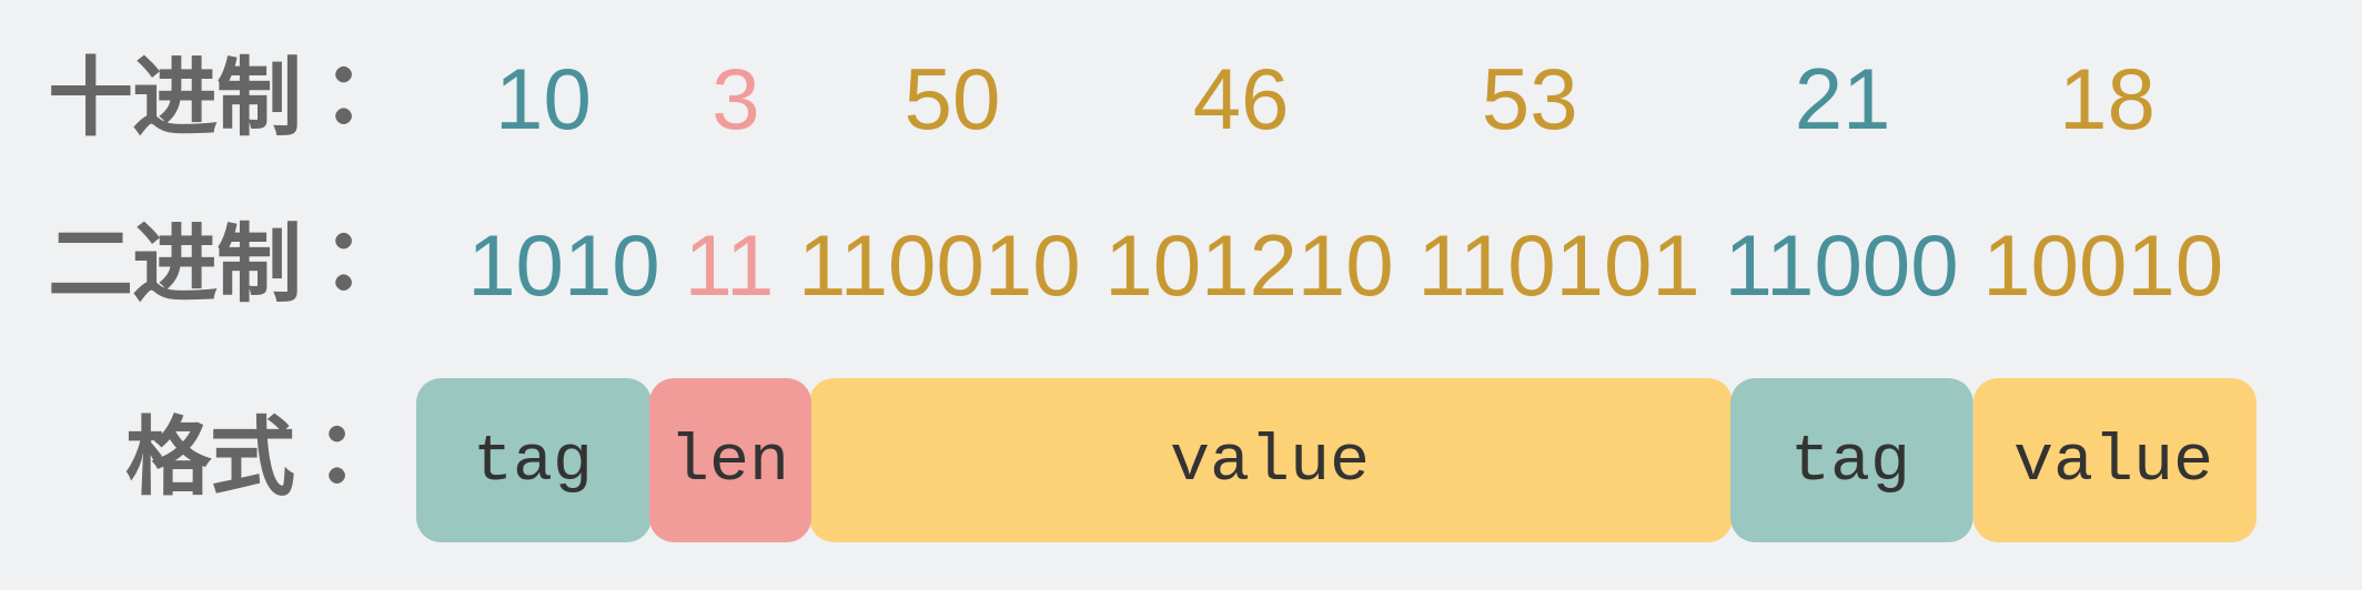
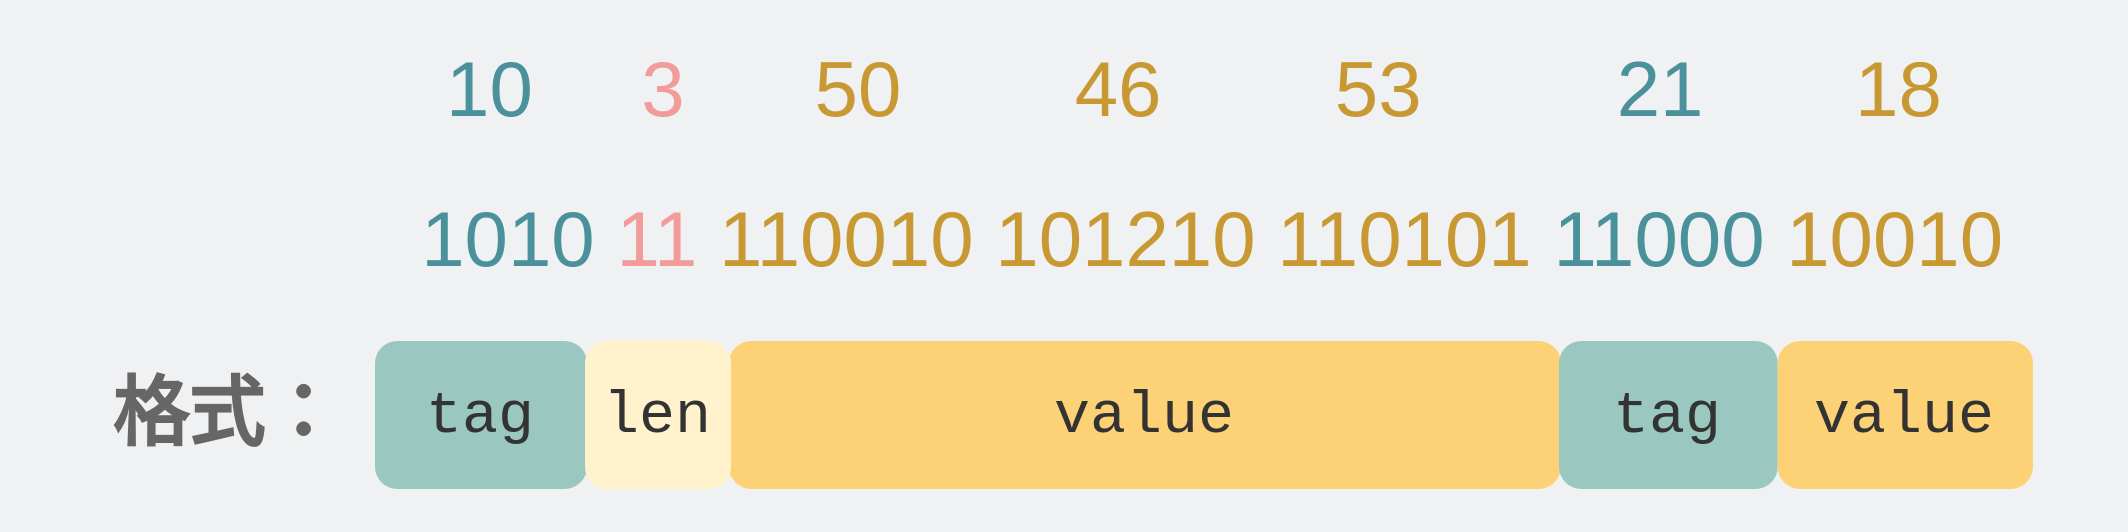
  <mxCell id="0" />
  <mxCell id="1" parent="0" />
  <mxCell id="2" value="&lt;div style=&quot;font-family: Menlo, Monaco, &amp;quot;Courier New&amp;quot;, monospace; line-height: 24px;&quot;&gt;&lt;div style=&quot;&quot;&gt;&lt;font color=&quot;#333333&quot; style=&quot;font-size: 30px;&quot;&gt;tag&lt;/font&gt;&lt;/div&gt;&lt;/div&gt;" style="rounded=1;whiteSpace=wrap;html=1;strokeWidth=5;fontSize=30;strokeColor=none;fillColor=#9AC7BF;align=center;" parent="1" vertex="1"><mxGeometry x="187" y="170" width="106" height="74" as="geometry" /></mxCell>
  <mxCell id="3" value="&lt;div style=&quot;font-family: Menlo, Monaco, &amp;quot;Courier New&amp;quot;, monospace; line-height: 24px;&quot;&gt;&lt;div style=&quot;&quot;&gt;&lt;font color=&quot;#333333&quot; style=&quot;font-size: 30px;&quot;&gt;value&lt;/font&gt;&lt;/div&gt;&lt;/div&gt;" style="rounded=1;whiteSpace=wrap;html=1;strokeWidth=5;fontSize=30;strokeColor=none;fillColor=#FDD276;align=center;" parent="1" vertex="1"><mxGeometry x="364" y="170" width="416" height="74" as="geometry" /></mxCell>
  <mxCell id="4" value="&lt;div style=&quot;font-family: Menlo, Monaco, &amp;quot;Courier New&amp;quot;, monospace; line-height: 24px;&quot;&gt;&lt;div style=&quot;&quot;&gt;&lt;font color=&quot;#333333&quot; style=&quot;font-size: 30px;&quot;&gt;tag&lt;/font&gt;&lt;/div&gt;&lt;/div&gt;" style="rounded=1;whiteSpace=wrap;html=1;strokeWidth=5;fontSize=30;strokeColor=none;fillColor=#9AC7BF;align=center;" parent="1" vertex="1"><mxGeometry x="779" y="170" width="109.36" height="74" as="geometry" /></mxCell>
  <mxCell id="5" value="&lt;div style=&quot;font-family: Menlo, Monaco, &amp;quot;Courier New&amp;quot;, monospace; line-height: 24px;&quot;&gt;&lt;div style=&quot;&quot;&gt;&lt;font color=&quot;#333333&quot; style=&quot;font-size: 30px;&quot;&gt;value&lt;/font&gt;&lt;/div&gt;&lt;/div&gt;" style="rounded=1;whiteSpace=wrap;html=1;strokeWidth=5;fontSize=30;strokeColor=none;fillColor=#FDD276;align=center;" parent="1" vertex="1"><mxGeometry x="888.36" y="170" width="127.64" height="74" as="geometry" /></mxCell>
- <mxCell id="6" value="&lt;div style=&quot;font-family: Menlo, Monaco, &amp;quot;Courier New&amp;quot;, monospace; line-height: 24px;&quot;&gt;&lt;div style=&quot;&quot;&gt;&lt;font color=&quot;#333333&quot; style=&quot;font-size: 30px;&quot;&gt;len&lt;/font&gt;&lt;/div&gt;&lt;/div&gt;" style="rounded=1;whiteSpace=wrap;html=1;strokeWidth=5;fontSize=30;strokeColor=none;fillColor=#F19C99;align=center;" parent="1" vertex="1"><mxGeometry x="292" y="170" width="73" height="74" as="geometry" /></mxCell>
+ <mxCell id="6" value="&lt;div style=&quot;font-family: Menlo, Monaco, &amp;quot;Courier New&amp;quot;, monospace; line-height: 24px;&quot;&gt;&lt;div style=&quot;&quot;&gt;&lt;font color=&quot;#333333&quot; style=&quot;font-size: 30px;&quot;&gt;len&lt;/font&gt;&lt;/div&gt;&lt;/div&gt;" style="rounded=1;whiteSpace=wrap;html=1;strokeWidth=5;fontSize=30;strokeColor=none;fillColor=#fff2cc;align=center;" parent="1" vertex="1"><mxGeometry x="292" y="170" width="73" height="74" as="geometry" /></mxCell>
  <mxCell id="7" value="&lt;font style=&quot;font-size: 39px;&quot;&gt;&lt;span style=&quot;&quot;&gt;&lt;font style=&quot;font-size: 39px;&quot; color=&quot;#4a919b&quot;&gt;1010&lt;/font&gt;&lt;font style=&quot;font-size: 39px;&quot; color=&quot;#5a6eab&quot;&gt; &lt;/font&gt;&lt;font style=&quot;font-size: 39px;&quot; color=&quot;#f19c99&quot;&gt;11&lt;/font&gt;&lt;font style=&quot;font-size: 39px;&quot; color=&quot;#5a6eab&quot;&gt; &lt;/font&gt;&lt;font style=&quot;font-size: 39px;&quot; color=&quot;#c89932&quot;&gt;110010 101210 110101&lt;/font&gt;&lt;font style=&quot;font-size: 39px;&quot; color=&quot;#5a6eab&quot;&gt; &lt;/font&gt;&lt;font style=&quot;font-size: 39px;&quot; color=&quot;#4a919b&quot;&gt;11000&lt;/font&gt;&lt;font style=&quot;font-size: 39px;&quot; color=&quot;#5a6eab&quot;&gt; &lt;/font&gt;&lt;font style=&quot;font-size: 39px;&quot; color=&quot;#c89932&quot;&gt;10010&lt;/font&gt;&lt;font style=&quot;font-size: 39px;&quot; color=&quot;#5a6eab&quot;&gt;&amp;nbsp;&lt;/font&gt;&lt;/span&gt;&lt;/font&gt;" style="text;html=1;strokeColor=none;fillColor=none;align=center;verticalAlign=middle;whiteSpace=wrap;rounded=0;" vertex="1" parent="1"><mxGeometry x="181" y="95" width="861" height="50" as="geometry" /></mxCell>
  <mxCell id="8" value="&lt;div style=&quot;&quot;&gt;&lt;font style=&quot;font-size: 39px; background-color: initial;&quot; color=&quot;#4a919b&quot;&gt;10&amp;nbsp; &amp;nbsp; &amp;nbsp;&lt;/font&gt;&lt;font style=&quot;font-size: 39px; background-color: initial;&quot; color=&quot;#f19c99&quot;&gt;3&lt;/font&gt;&lt;font style=&quot;font-size: 39px; background-color: initial;&quot; color=&quot;#4a919b&quot;&gt;&amp;nbsp; &amp;nbsp; &amp;nbsp;&amp;nbsp;&lt;/font&gt;&lt;font style=&quot;font-size: 39px; background-color: initial;&quot; color=&quot;#c89932&quot;&gt;50&amp;nbsp; &amp;nbsp; &amp;nbsp; &amp;nbsp; 46&amp;nbsp; &amp;nbsp; &amp;nbsp; &amp;nbsp; 53&lt;/font&gt;&lt;font style=&quot;font-size: 39px; background-color: initial;&quot; color=&quot;#4a919b&quot;&gt;&amp;nbsp; &amp;nbsp; &amp;nbsp; &amp;nbsp; &amp;nbsp;21&amp;nbsp; &amp;nbsp; &amp;nbsp; &amp;nbsp;&lt;/font&gt;&lt;font style=&quot;font-size: 39px; background-color: initial;&quot; color=&quot;#c89932&quot;&gt;18&lt;/font&gt;&lt;/div&gt;" style="text;html=1;strokeColor=none;fillColor=none;align=left;verticalAlign=middle;whiteSpace=wrap;rounded=0;" vertex="1" parent="1"><mxGeometry x="221" y="20" width="788" height="50" as="geometry" /></mxCell>
- <mxCell id="9" value="&lt;font color=&quot;#666666&quot; size=&quot;1&quot; style=&quot;&quot;&gt;&lt;b style=&quot;font-size: 38px;&quot;&gt;十进制：&lt;/b&gt;&lt;/font&gt;" style="text;html=1;strokeColor=none;fillColor=none;align=center;verticalAlign=middle;whiteSpace=wrap;rounded=0;" vertex="1" parent="1"><mxGeometry x="20" y="30" width="154" height="30" as="geometry" /></mxCell>
- <mxCell id="10" value="&lt;font color=&quot;#666666&quot; size=&quot;1&quot; style=&quot;&quot;&gt;&lt;b style=&quot;font-size: 38px;&quot;&gt;二进制：&lt;/b&gt;&lt;/font&gt;" style="text;html=1;strokeColor=none;fillColor=none;align=center;verticalAlign=middle;whiteSpace=wrap;rounded=0;" vertex="1" parent="1"><mxGeometry x="20" y="105" width="154" height="30" as="geometry" /></mxCell>
  <mxCell id="11" value="&lt;font color=&quot;#666666&quot; size=&quot;1&quot; style=&quot;&quot;&gt;&lt;b style=&quot;font-size: 38px;&quot;&gt;格式：&lt;/b&gt;&lt;/font&gt;" style="text;html=1;strokeColor=none;fillColor=none;align=center;verticalAlign=middle;whiteSpace=wrap;rounded=0;" vertex="1" parent="1"><mxGeometry x="36" y="192" width="154" height="30" as="geometry" /></mxCell>
